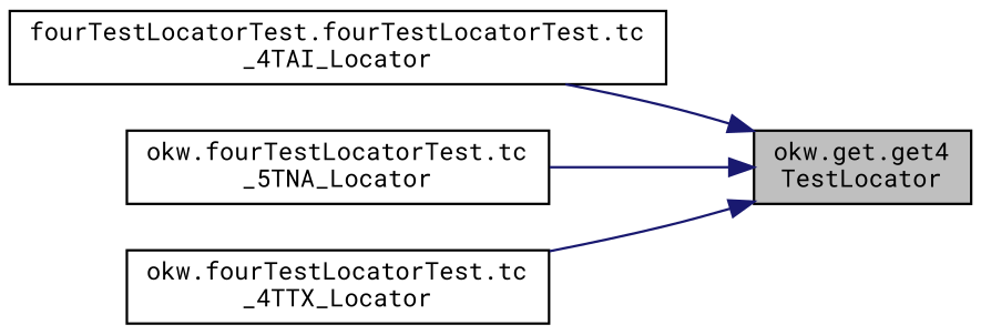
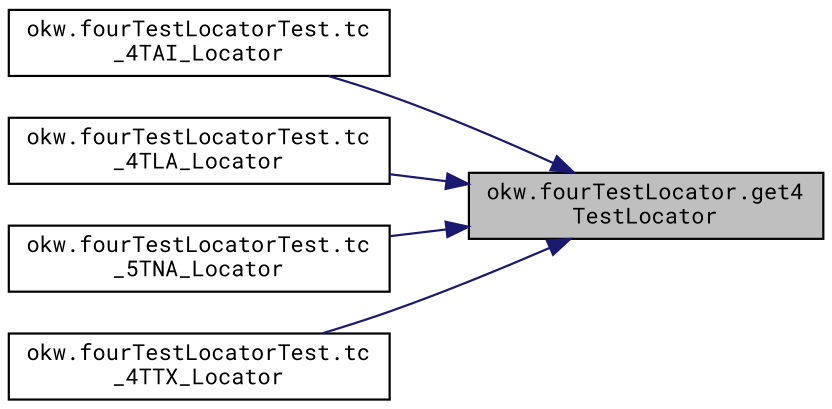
  digraph {
    fontname="Roboto Mono"
    rankdir=RL
    node [color=black fillcolor=white fontname="Roboto Mono" fontsize=10 shape=record style=filled]
    edge [color=midnightblue dir=back fontname="Roboto Mono" fontsize=10 labelfontname=Helvetica labelfontsize=10 style=solid]
-   n1 [fillcolor=grey75 fontcolor=black height=0.2 label="okw.get.get4\lTestLocator" width=0.4]
-   n2 [height=0.2 label="fourTestLocatorTest.fourTestLocatorTest.tc\l_4TAI_Locator" width=0.4]
+   n1 [fillcolor=grey75 fontcolor=black height=0.2 label="okw.fourTestLocator.get4\lTestLocator" width=0.4]
+   n2 [height=0.2 label="okw.fourTestLocatorTest.tc\l_4TAI_Locator" width=0.4]
+   n3 [height=0.2 label="okw.fourTestLocatorTest.tc\l_4TLA_Locator" width=0.4]
    n4 [height=0.2 label="okw.fourTestLocatorTest.tc\l_5TNA_Locator" width=0.4]
    n5 [height=0.2 label="okw.fourTestLocatorTest.tc\l_4TTX_Locator" width=0.4]
    n1 -> n2
+   n1 -> n3
    n1 -> n4
    n1 -> n5
  }
